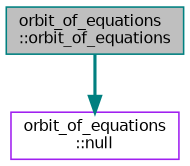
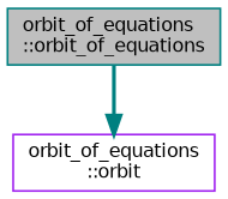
  digraph {
    rankdir=TB
    node [fontname=Helvetica fontsize=10 shape=record style=filled]
    n1 [color=teal fillcolor=grey75 fontcolor=black height=0.2 label="orbit_of_equations\l::orbit_of_equations" width=0.4]
-   n2 [color=purple fillcolor=white height=0.2 label="orbit_of_equations\l::null" width=0.4]
+   n2 [color=purple fillcolor=white height=0.2 label="orbit_of_equations\l::orbit" width=0.4]
    n1 -> n2 [color=teal fontname=Helvetica fontsize=10 labelfontname=Helvetica labelfontsize=10 style=bold]
  }
